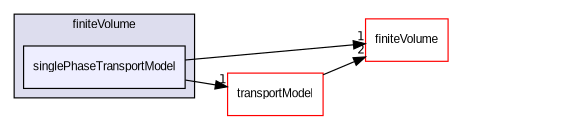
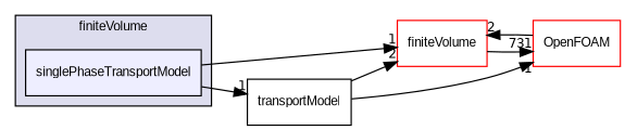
  digraph {
    compound=true
    fontname="Liberation Sans"
    rankdir=LR
    node [fontname="Liberation Sans" fontsize=10 shape=box]
    edge [fontname="Liberation Sans" headlabel=1 labeldistance=1.5 labelfontname=Helvetica labelfontsize=10]
    n1 [fillcolor="#eeeeff" label=singlePhaseTransportModel pencolor=black style=filled]
    n2 [color=red label=finiteVolume]
-   n3 [label=transportModel color=red]
+   n3 [label=transportModel]
+   n4 [color=red label=OpenFOAM]
    subgraph cluster_1 {
      bgcolor="#ddddee"
      fontsize=10
      label=finiteVolume
      pencolor=black
      n1
    }
    n1 -> n2
    n1 -> n3
+   n2 -> n4 [headlabel=731]
    n3 -> n2 [headlabel=2]
+   n3 -> n4
+   n4 -> n2 [headlabel=2]
  }
